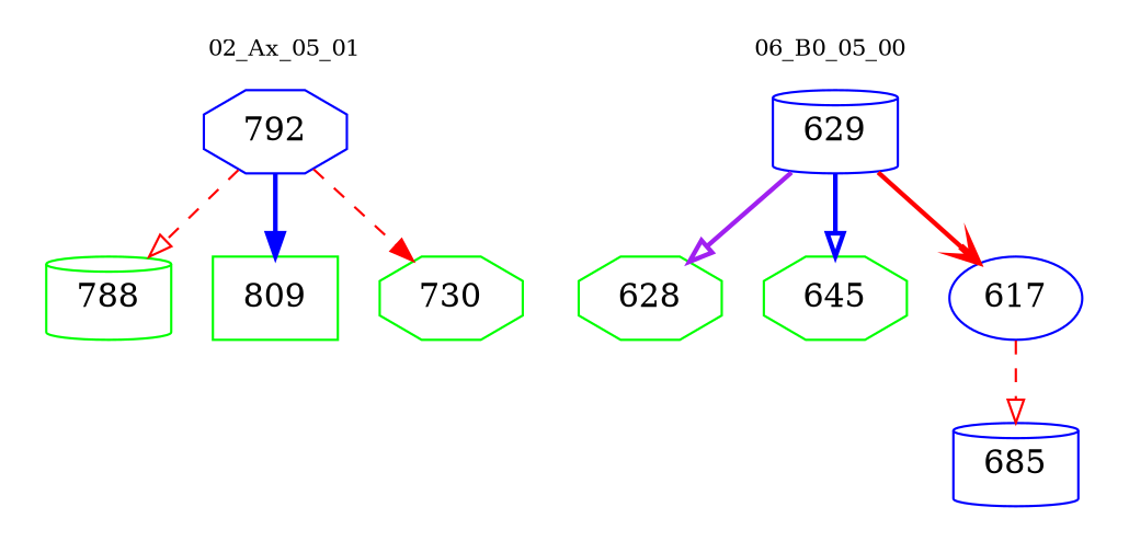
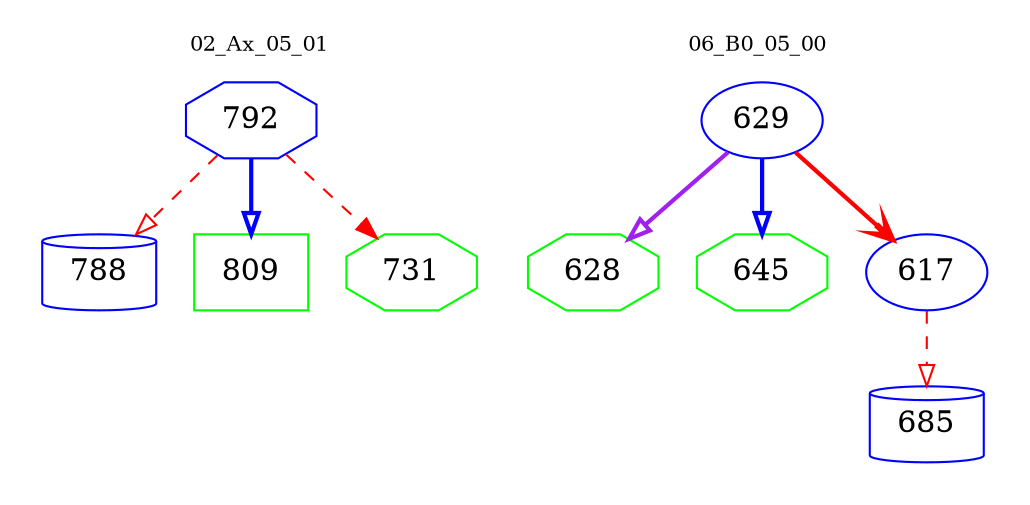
  digraph {
    node [color=blue shape=octagon]
    edge [arrowhead=onormal color=red style=bold]
    n1 [label=792]
-   n2 [color=green label=788 shape=cylinder]
+   n2 [label=788 shape=cylinder]
    n3 [color=green label=809 shape=box]
-   n4 [color=green label=730]
-   n5 [label=629 shape=cylinder]
+   n4 [color=green label=731]
+   n5 [label=629 shape=ellipse]
    n6 [color=green label=628]
    n7 [color=green label=645]
    n8 [label=617 shape=ellipse]
    n9 [label=685 shape=cylinder]
    subgraph cluster_1 {
      color=white
      fontsize=10
      label="02_Ax_05_01"
      n1
      n2
      n3
      n4
    }
    subgraph cluster_2 {
      color=white
      fontsize=10
      label="06_B0_05_00"
      n5
      n6
      n7
      n8
      n9
    }
    n1 -> n2 [style=dashed]
-   n1 -> n3 [arrowhead=normal color=blue]
+   n1 -> n3 [color=blue]
    n1 -> n4 [arrowhead=normal style=dashed]
    n5 -> n6 [color=purple]
    n5 -> n7 [color=blue]
    n5 -> n8 [arrowhead=vee]
    n8 -> n9 [style=dashed]
  }
